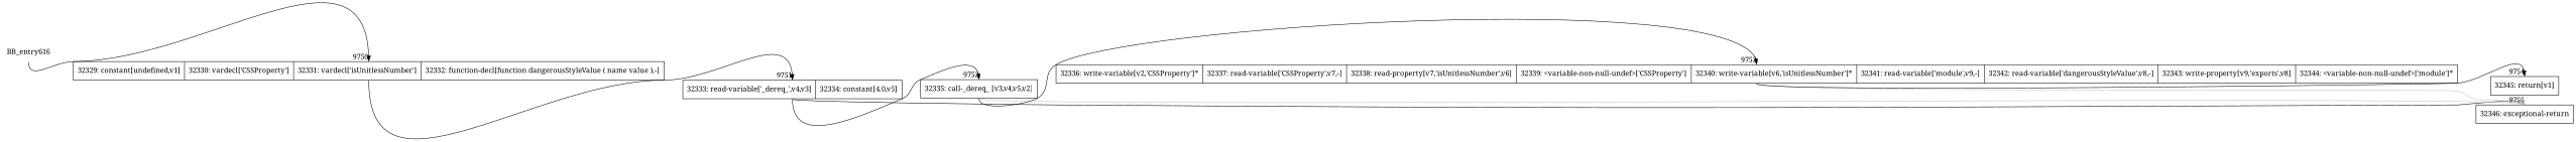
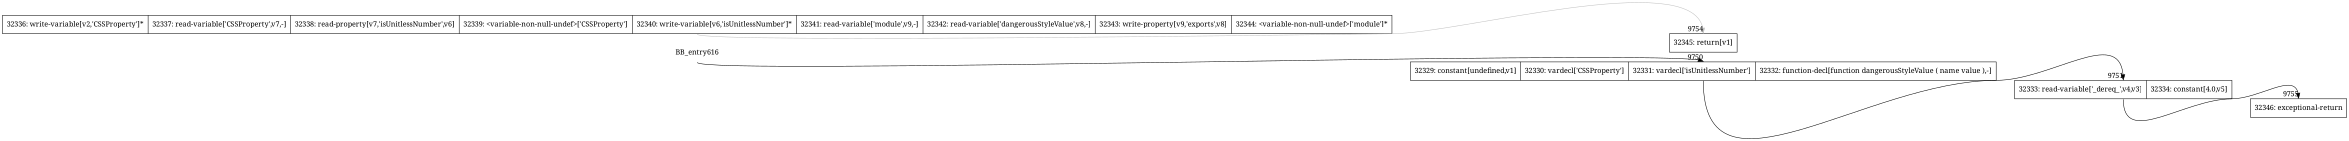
  digraph {
    fontname="Noto Serif"
    rankdir=LR
    node [fontname="Noto Serif" shape=record]
    edge [fontname="Noto Serif" headport=n tailport=s]
    n1 [label=BB_entry616 shape=none]
    n2 [label="{32329: constant[undefined,v1]|32330: vardecl['CSSProperty']|32331: vardecl['isUnitlessNumber']|32332: function-decl[function dangerousStyleValue ( name value ),-]}"]
    n3 [label="{32333: read-variable['_dereq_',v4,v3]|32334: constant[4.0,v5]}"]
-   n4 [label="{32335: call-_dereq_ [v3,v4,v5,v2]}"]
    n5 [label="{32346: exceptional-return}"]
    n6 [label="{32336: write-variable[v2,'CSSProperty']*|32337: read-variable['CSSProperty',v7,-]|32338: read-property[v7,'isUnitlessNumber',v6]|32339: \<variable-non-null-undef\>['CSSProperty']|32340: write-variable[v6,'isUnitlessNumber']*|32341: read-variable['module',v9,-]|32342: read-variable['dangerousStyleValue',v8,-]|32343: write-property[v9,'exports',v8]|32344: \<variable-non-null-undef\>['module']*}"]
    n7 [label="{32345: return[v1]}"]
    n1 -> n2 [headlabel="    9750"]
    n2 -> n3 [headlabel="      9751"]
-   n3 -> n4 [headlabel="      9752"]
    n3 -> n5 [color=black headlabel="      9755"]
-   n4 -> n5 [color=gray]
-   n4 -> n6 [headlabel="      9753"]
-   n6 -> n5 [color=gray]
-   n6 -> n7 [headlabel="      9754"]
+   n6 -> n7 [headlabel="      9754" color=gray]
  }
